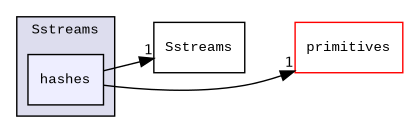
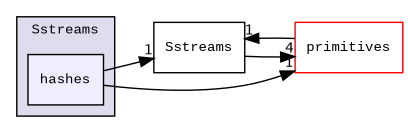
  digraph {
    compound=true
    fontname="Liberation Mono"
    rankdir=LR
    node [fontname="Liberation Mono" fontsize=10 shape=box]
    edge [fontname="Liberation Mono" headlabel=1 labeldistance=1.5 labelfontname=Helvetica labelfontsize=10]
    n1 [fillcolor="#eeeeff" label=hashes pencolor=black style=filled]
    n2 [label=Sstreams]
    n3 [color=red label=primitives]
    subgraph cluster_1 {
      bgcolor="#ddddee"
      fontsize=10
      label=Sstreams
      pencolor=black
      n1
    }
    n1 -> n2
    n1 -> n3
+   n2 -> n3 [headlabel=4]
+   n3 -> n2
  }
